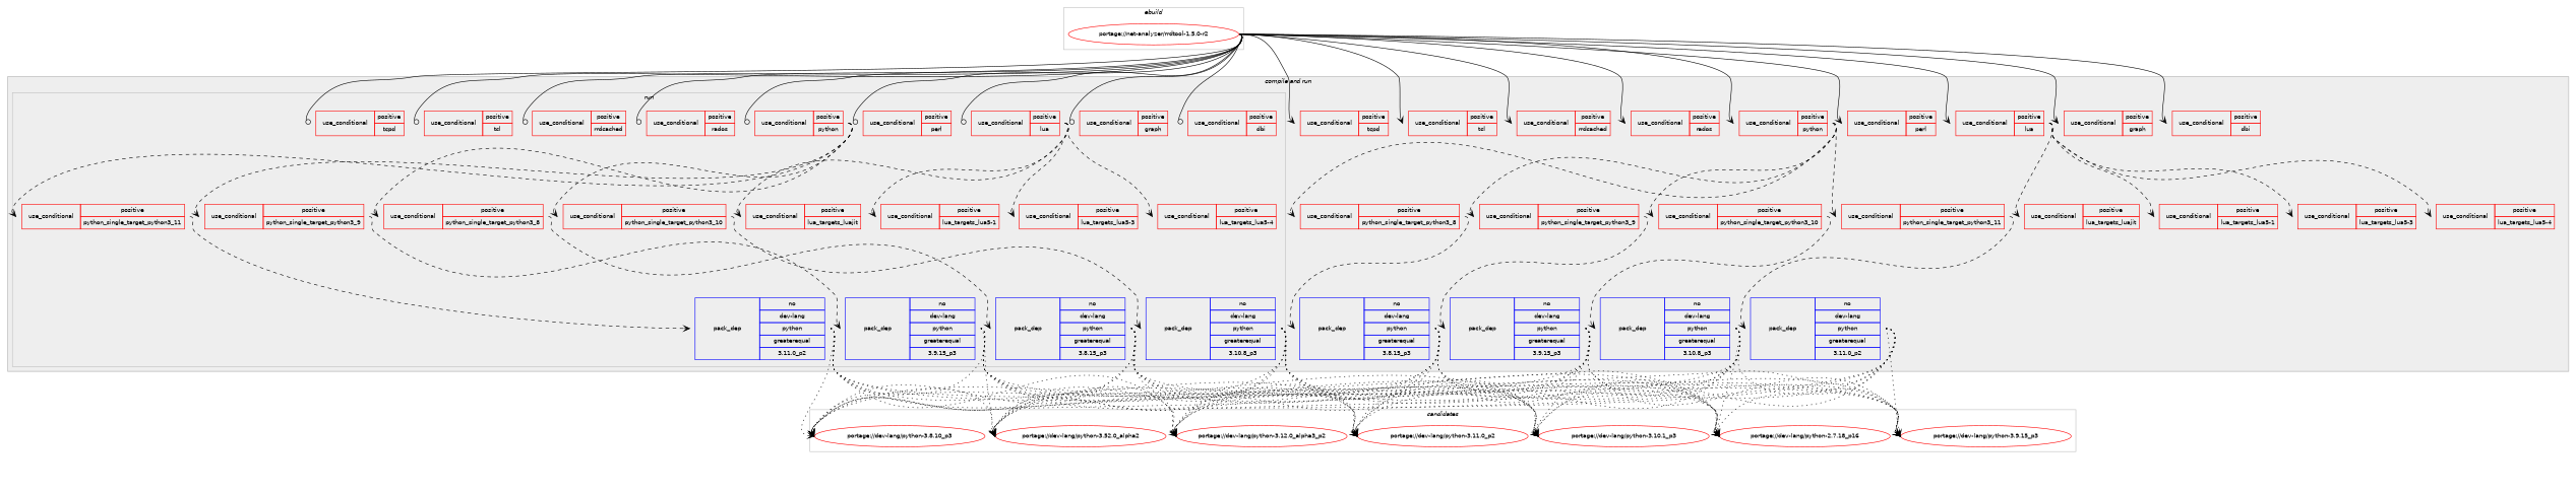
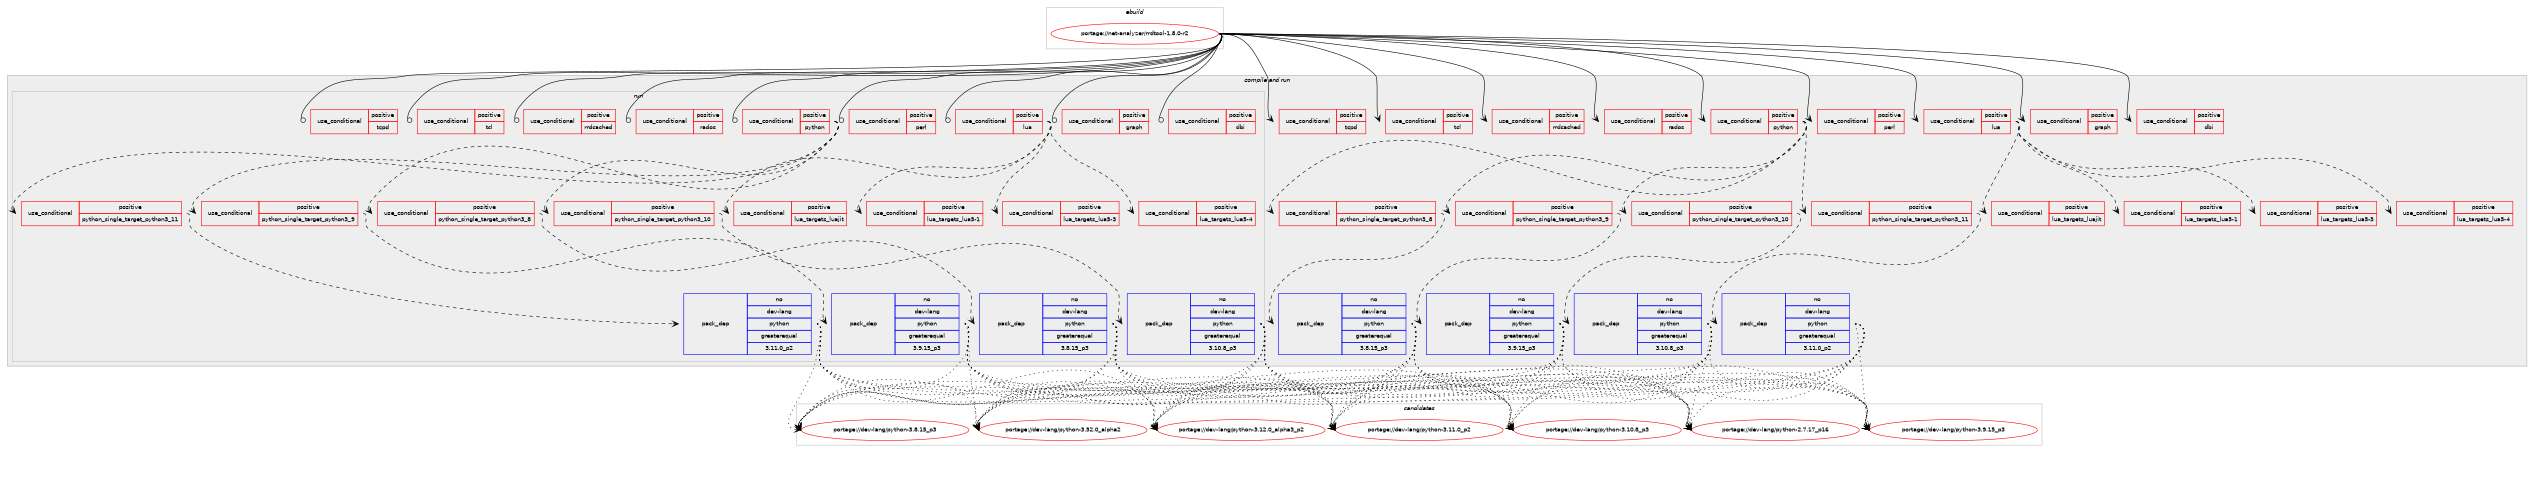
  digraph {
    compound=true
    concentrate=true
    fontname=Helvetica
    fontsize=10
    newrank=true
    rankdir=TB
    ranksep=1.5
    node [color=red fontname=Helvetica fontsize=10 shape=none]
    edge [arrowhead=vee headport=w style=dotted tailport=e weight=100]
-   n1 [label="portage://net-analyzer/rrdtool-1.5.0-r2" width=4 shape=""]
+   n1 [label="portage://net-analyzer/rrdtool-1.8.0-r2" width=4 shape=""]
    n2 [label=<<TABLE BORDER="0" CELLBORDER="1" CELLSPACING="0" CELLPADDING="4"><TR><TD ROWSPAN="3" CELLPADDING="10">use_conditional</TD></TR><TR><TD>positive</TD></TR><TR><TD>dbi</TD></TR></TABLE>>]
    n3 [label=<<TABLE BORDER="0" CELLBORDER="1" CELLSPACING="0" CELLPADDING="4"><TR><TD ROWSPAN="3" CELLPADDING="10">use_conditional</TD></TR><TR><TD>positive</TD></TR><TR><TD>graph</TD></TR></TABLE>>]
    n4 [label=<<TABLE BORDER="0" CELLBORDER="1" CELLSPACING="0" CELLPADDING="4"><TR><TD ROWSPAN="3" CELLPADDING="10">use_conditional</TD></TR><TR><TD>positive</TD></TR><TR><TD>lua_targets_luajit</TD></TR></TABLE>>]
    n5 [label=<<TABLE BORDER="0" CELLBORDER="1" CELLSPACING="0" CELLPADDING="4"><TR><TD ROWSPAN="3" CELLPADDING="10">use_conditional</TD></TR><TR><TD>positive</TD></TR><TR><TD>lua_targets_lua5-1</TD></TR></TABLE>>]
    n6 [label=<<TABLE BORDER="0" CELLBORDER="1" CELLSPACING="0" CELLPADDING="4"><TR><TD ROWSPAN="3" CELLPADDING="10">use_conditional</TD></TR><TR><TD>positive</TD></TR><TR><TD>lua_targets_lua5-3</TD></TR></TABLE>>]
    n7 [label=<<TABLE BORDER="0" CELLBORDER="1" CELLSPACING="0" CELLPADDING="4"><TR><TD ROWSPAN="3" CELLPADDING="10">use_conditional</TD></TR><TR><TD>positive</TD></TR><TR><TD>lua_targets_lua5-4</TD></TR></TABLE>>]
    n8 [label=<<TABLE BORDER="0" CELLBORDER="1" CELLSPACING="0" CELLPADDING="4"><TR><TD ROWSPAN="3" CELLPADDING="10">use_conditional</TD></TR><TR><TD>positive</TD></TR><TR><TD>lua</TD></TR></TABLE>>]
    n9 [label=<<TABLE BORDER="0" CELLBORDER="1" CELLSPACING="0" CELLPADDING="4"><TR><TD ROWSPAN="3" CELLPADDING="10">use_conditional</TD></TR><TR><TD>positive</TD></TR><TR><TD>perl</TD></TR></TABLE>>]
    n10 [color=blue label=<<TABLE BORDER="0" CELLBORDER="1" CELLSPACING="0" CELLPADDING="4" WIDTH="220"><TR><TD ROWSPAN="6" CELLPADDING="30">pack_dep</TD></TR><TR><TD WIDTH="110">no</TD></TR><TR><TD>dev-lang</TD></TR><TR><TD>python</TD></TR><TR><TD>greaterequal</TD></TR><TR><TD>3.8.15_p3</TD></TR></TABLE>>]
    n11 [label=<<TABLE BORDER="0" CELLBORDER="1" CELLSPACING="0" CELLPADDING="4"><TR><TD ROWSPAN="3" CELLPADDING="10">use_conditional</TD></TR><TR><TD>positive</TD></TR><TR><TD>python_single_target_python3_8</TD></TR></TABLE>>]
    n12 [color=blue label=<<TABLE BORDER="0" CELLBORDER="1" CELLSPACING="0" CELLPADDING="4" WIDTH="220"><TR><TD ROWSPAN="6" CELLPADDING="30">pack_dep</TD></TR><TR><TD WIDTH="110">no</TD></TR><TR><TD>dev-lang</TD></TR><TR><TD>python</TD></TR><TR><TD>greaterequal</TD></TR><TR><TD>3.9.15_p3</TD></TR></TABLE>>]
    n13 [label=<<TABLE BORDER="0" CELLBORDER="1" CELLSPACING="0" CELLPADDING="4"><TR><TD ROWSPAN="3" CELLPADDING="10">use_conditional</TD></TR><TR><TD>positive</TD></TR><TR><TD>python_single_target_python3_9</TD></TR></TABLE>>]
    n14 [color=blue label=<<TABLE BORDER="0" CELLBORDER="1" CELLSPACING="0" CELLPADDING="4" WIDTH="220"><TR><TD ROWSPAN="6" CELLPADDING="30">pack_dep</TD></TR><TR><TD WIDTH="110">no</TD></TR><TR><TD>dev-lang</TD></TR><TR><TD>python</TD></TR><TR><TD>greaterequal</TD></TR><TR><TD>3.10.8_p3</TD></TR></TABLE>>]
    n15 [label=<<TABLE BORDER="0" CELLBORDER="1" CELLSPACING="0" CELLPADDING="4"><TR><TD ROWSPAN="3" CELLPADDING="10">use_conditional</TD></TR><TR><TD>positive</TD></TR><TR><TD>python_single_target_python3_10</TD></TR></TABLE>>]
    n16 [color=blue label=<<TABLE BORDER="0" CELLBORDER="1" CELLSPACING="0" CELLPADDING="4" WIDTH="220"><TR><TD ROWSPAN="6" CELLPADDING="30">pack_dep</TD></TR><TR><TD WIDTH="110">no</TD></TR><TR><TD>dev-lang</TD></TR><TR><TD>python</TD></TR><TR><TD>greaterequal</TD></TR><TR><TD>3.11.0_p2</TD></TR></TABLE>>]
    n17 [label=<<TABLE BORDER="0" CELLBORDER="1" CELLSPACING="0" CELLPADDING="4"><TR><TD ROWSPAN="3" CELLPADDING="10">use_conditional</TD></TR><TR><TD>positive</TD></TR><TR><TD>python_single_target_python3_11</TD></TR></TABLE>>]
    n18 [label=<<TABLE BORDER="0" CELLBORDER="1" CELLSPACING="0" CELLPADDING="4"><TR><TD ROWSPAN="3" CELLPADDING="10">use_conditional</TD></TR><TR><TD>positive</TD></TR><TR><TD>python</TD></TR></TABLE>>]
    n19 [label=<<TABLE BORDER="0" CELLBORDER="1" CELLSPACING="0" CELLPADDING="4"><TR><TD ROWSPAN="3" CELLPADDING="10">use_conditional</TD></TR><TR><TD>positive</TD></TR><TR><TD>rados</TD></TR></TABLE>>]
    n20 [label=<<TABLE BORDER="0" CELLBORDER="1" CELLSPACING="0" CELLPADDING="4"><TR><TD ROWSPAN="3" CELLPADDING="10">use_conditional</TD></TR><TR><TD>positive</TD></TR><TR><TD>rrdcached</TD></TR></TABLE>>]
    n21 [label=<<TABLE BORDER="0" CELLBORDER="1" CELLSPACING="0" CELLPADDING="4"><TR><TD ROWSPAN="3" CELLPADDING="10">use_conditional</TD></TR><TR><TD>positive</TD></TR><TR><TD>tcl</TD></TR></TABLE>>]
    n22 [label=<<TABLE BORDER="0" CELLBORDER="1" CELLSPACING="0" CELLPADDING="4"><TR><TD ROWSPAN="3" CELLPADDING="10">use_conditional</TD></TR><TR><TD>positive</TD></TR><TR><TD>tcpd</TD></TR></TABLE>>]
    n23 [label=<<TABLE BORDER="0" CELLBORDER="1" CELLSPACING="0" CELLPADDING="4"><TR><TD ROWSPAN="3" CELLPADDING="10">use_conditional</TD></TR><TR><TD>positive</TD></TR><TR><TD>dbi</TD></TR></TABLE>>]
    n24 [label=<<TABLE BORDER="0" CELLBORDER="1" CELLSPACING="0" CELLPADDING="4"><TR><TD ROWSPAN="3" CELLPADDING="10">use_conditional</TD></TR><TR><TD>positive</TD></TR><TR><TD>graph</TD></TR></TABLE>>]
    n25 [label=<<TABLE BORDER="0" CELLBORDER="1" CELLSPACING="0" CELLPADDING="4"><TR><TD ROWSPAN="3" CELLPADDING="10">use_conditional</TD></TR><TR><TD>positive</TD></TR><TR><TD>lua_targets_luajit</TD></TR></TABLE>>]
    n26 [label=<<TABLE BORDER="0" CELLBORDER="1" CELLSPACING="0" CELLPADDING="4"><TR><TD ROWSPAN="3" CELLPADDING="10">use_conditional</TD></TR><TR><TD>positive</TD></TR><TR><TD>lua_targets_lua5-1</TD></TR></TABLE>>]
    n27 [label=<<TABLE BORDER="0" CELLBORDER="1" CELLSPACING="0" CELLPADDING="4"><TR><TD ROWSPAN="3" CELLPADDING="10">use_conditional</TD></TR><TR><TD>positive</TD></TR><TR><TD>lua_targets_lua5-3</TD></TR></TABLE>>]
    n28 [label=<<TABLE BORDER="0" CELLBORDER="1" CELLSPACING="0" CELLPADDING="4"><TR><TD ROWSPAN="3" CELLPADDING="10">use_conditional</TD></TR><TR><TD>positive</TD></TR><TR><TD>lua_targets_lua5-4</TD></TR></TABLE>>]
    n29 [label=<<TABLE BORDER="0" CELLBORDER="1" CELLSPACING="0" CELLPADDING="4"><TR><TD ROWSPAN="3" CELLPADDING="10">use_conditional</TD></TR><TR><TD>positive</TD></TR><TR><TD>lua</TD></TR></TABLE>>]
    n30 [label=<<TABLE BORDER="0" CELLBORDER="1" CELLSPACING="0" CELLPADDING="4"><TR><TD ROWSPAN="3" CELLPADDING="10">use_conditional</TD></TR><TR><TD>positive</TD></TR><TR><TD>perl</TD></TR></TABLE>>]
    n31 [color=blue label=<<TABLE BORDER="0" CELLBORDER="1" CELLSPACING="0" CELLPADDING="4" WIDTH="220"><TR><TD ROWSPAN="6" CELLPADDING="30">pack_dep</TD></TR><TR><TD WIDTH="110">no</TD></TR><TR><TD>dev-lang</TD></TR><TR><TD>python</TD></TR><TR><TD>greaterequal</TD></TR><TR><TD>3.11.0_p2</TD></TR></TABLE>>]
    n32 [label=<<TABLE BORDER="0" CELLBORDER="1" CELLSPACING="0" CELLPADDING="4"><TR><TD ROWSPAN="3" CELLPADDING="10">use_conditional</TD></TR><TR><TD>positive</TD></TR><TR><TD>python_single_target_python3_11</TD></TR></TABLE>>]
    n33 [color=blue label=<<TABLE BORDER="0" CELLBORDER="1" CELLSPACING="0" CELLPADDING="4" WIDTH="220"><TR><TD ROWSPAN="6" CELLPADDING="30">pack_dep</TD></TR><TR><TD WIDTH="110">no</TD></TR><TR><TD>dev-lang</TD></TR><TR><TD>python</TD></TR><TR><TD>greaterequal</TD></TR><TR><TD>3.9.15_p3</TD></TR></TABLE>>]
    n34 [label=<<TABLE BORDER="0" CELLBORDER="1" CELLSPACING="0" CELLPADDING="4"><TR><TD ROWSPAN="3" CELLPADDING="10">use_conditional</TD></TR><TR><TD>positive</TD></TR><TR><TD>python_single_target_python3_9</TD></TR></TABLE>>]
    n35 [color=blue label=<<TABLE BORDER="0" CELLBORDER="1" CELLSPACING="0" CELLPADDING="4" WIDTH="220"><TR><TD ROWSPAN="6" CELLPADDING="30">pack_dep</TD></TR><TR><TD WIDTH="110">no</TD></TR><TR><TD>dev-lang</TD></TR><TR><TD>python</TD></TR><TR><TD>greaterequal</TD></TR><TR><TD>3.8.15_p3</TD></TR></TABLE>>]
    n36 [label=<<TABLE BORDER="0" CELLBORDER="1" CELLSPACING="0" CELLPADDING="4"><TR><TD ROWSPAN="3" CELLPADDING="10">use_conditional</TD></TR><TR><TD>positive</TD></TR><TR><TD>python_single_target_python3_8</TD></TR></TABLE>>]
    n37 [color=blue label=<<TABLE BORDER="0" CELLBORDER="1" CELLSPACING="0" CELLPADDING="4" WIDTH="220"><TR><TD ROWSPAN="6" CELLPADDING="30">pack_dep</TD></TR><TR><TD WIDTH="110">no</TD></TR><TR><TD>dev-lang</TD></TR><TR><TD>python</TD></TR><TR><TD>greaterequal</TD></TR><TR><TD>3.10.8_p3</TD></TR></TABLE>>]
    n38 [label=<<TABLE BORDER="0" CELLBORDER="1" CELLSPACING="0" CELLPADDING="4"><TR><TD ROWSPAN="3" CELLPADDING="10">use_conditional</TD></TR><TR><TD>positive</TD></TR><TR><TD>python_single_target_python3_10</TD></TR></TABLE>>]
    n39 [label=<<TABLE BORDER="0" CELLBORDER="1" CELLSPACING="0" CELLPADDING="4"><TR><TD ROWSPAN="3" CELLPADDING="10">use_conditional</TD></TR><TR><TD>positive</TD></TR><TR><TD>python</TD></TR></TABLE>>]
    n40 [label=<<TABLE BORDER="0" CELLBORDER="1" CELLSPACING="0" CELLPADDING="4"><TR><TD ROWSPAN="3" CELLPADDING="10">use_conditional</TD></TR><TR><TD>positive</TD></TR><TR><TD>rados</TD></TR></TABLE>>]
    n41 [label=<<TABLE BORDER="0" CELLBORDER="1" CELLSPACING="0" CELLPADDING="4"><TR><TD ROWSPAN="3" CELLPADDING="10">use_conditional</TD></TR><TR><TD>positive</TD></TR><TR><TD>rrdcached</TD></TR></TABLE>>]
    n42 [label=<<TABLE BORDER="0" CELLBORDER="1" CELLSPACING="0" CELLPADDING="4"><TR><TD ROWSPAN="3" CELLPADDING="10">use_conditional</TD></TR><TR><TD>positive</TD></TR><TR><TD>tcl</TD></TR></TABLE>>]
    n43 [label=<<TABLE BORDER="0" CELLBORDER="1" CELLSPACING="0" CELLPADDING="4"><TR><TD ROWSPAN="3" CELLPADDING="10">use_conditional</TD></TR><TR><TD>positive</TD></TR><TR><TD>tcpd</TD></TR></TABLE>>]
-   n44 [label="portage://dev-lang/python-2.7.18_p16" width=4 shape=""]
-   n45 [label="portage://dev-lang/python-3.10.1_p3" width=4 shape=""]
+   n44 [label="portage://dev-lang/python-2.7.17_p16" width=4 shape=""]
+   n45 [label="portage://dev-lang/python-3.10.8_p3" width=4 shape=""]
    n46 [label="portage://dev-lang/python-3.11.0_p2" width=4 shape=""]
    n47 [label="portage://dev-lang/python-3.12.0_alpha3_p2" width=4 shape=""]
    n48 [label="portage://dev-lang/python-3.52.0_alpha2" width=4 shape=""]
-   n49 [label="portage://dev-lang/python-3.8.10_p3" width=4 shape=""]
+   n49 [label="portage://dev-lang/python-3.8.15_p3" width=4 shape=""]
    n50 [label="portage://dev-lang/python-3.9.15_p3" width=4 shape=""]
    subgraph cluster_1 {
      color=gray
      label=<<i>ebuild</i>>
      n1
    }
    subgraph cluster_2 {
      color=gray
      label=<<i>dependencies</i>>
      subgraph cluster_3 {
        color=gray
        fillcolor="#eeeeee"
        label=<<i>compile</i>>
        style=filled
        subgraph sub_4 {
          color=gray
          fillcolor="#eeeeee"
          label=<<i>compile</i>>
          style=filled
          n2
        }
        subgraph sub_5 {
          color=gray
          fillcolor="#eeeeee"
          label=<<i>compile</i>>
          style=filled
          n3
        }
        subgraph sub_6 {
          color=gray
          fillcolor="#eeeeee"
          label=<<i>compile</i>>
          style=filled
          n8
          subgraph sub_7 {
            color=gray
            fillcolor="#eeeeee"
            label=<<i>compile</i>>
            style=filled
            n4
          }
          subgraph sub_8 {
            color=gray
            fillcolor="#eeeeee"
            label=<<i>compile</i>>
            style=filled
            n5
          }
          subgraph sub_9 {
            color=gray
            fillcolor="#eeeeee"
            label=<<i>compile</i>>
            style=filled
            n6
          }
          subgraph sub_10 {
            color=gray
            fillcolor="#eeeeee"
            label=<<i>compile</i>>
            style=filled
            n7
          }
        }
        subgraph sub_11 {
          color=gray
          fillcolor="#eeeeee"
          label=<<i>compile</i>>
          style=filled
          n9
        }
        subgraph sub_12 {
          color=gray
          fillcolor="#eeeeee"
          label=<<i>compile</i>>
          style=filled
          n18
          subgraph sub_13 {
            color=gray
            fillcolor="#eeeeee"
            label=<<i>compile</i>>
            style=filled
            n11
            subgraph sub_14 {
              color=gray
              fillcolor="#eeeeee"
              label=<<i>compile</i>>
              style=filled
              n10
            }
          }
          subgraph sub_15 {
            color=gray
            fillcolor="#eeeeee"
            label=<<i>compile</i>>
            style=filled
            n13
            subgraph sub_16 {
              color=gray
              fillcolor="#eeeeee"
              label=<<i>compile</i>>
              style=filled
              n12
            }
          }
          subgraph sub_17 {
            color=gray
            fillcolor="#eeeeee"
            label=<<i>compile</i>>
            style=filled
            n15
            subgraph sub_18 {
              color=gray
              fillcolor="#eeeeee"
              label=<<i>compile</i>>
              style=filled
              n14
            }
          }
          subgraph sub_19 {
            color=gray
            fillcolor="#eeeeee"
            label=<<i>compile</i>>
            style=filled
            n17
            subgraph sub_20 {
              color=gray
              fillcolor="#eeeeee"
              label=<<i>compile</i>>
              style=filled
              n16
            }
          }
        }
        subgraph sub_21 {
          color=gray
          fillcolor="#eeeeee"
          label=<<i>compile</i>>
          style=filled
          n19
        }
        subgraph sub_22 {
          color=gray
          fillcolor="#eeeeee"
          label=<<i>compile</i>>
          style=filled
          n20
        }
        subgraph sub_23 {
          color=gray
          fillcolor="#eeeeee"
          label=<<i>compile</i>>
          style=filled
          n21
        }
        subgraph sub_24 {
          color=gray
          fillcolor="#eeeeee"
          label=<<i>compile</i>>
          style=filled
          n22
        }
      }
      subgraph cluster_25 {
        color=gray
        fillcolor="#eeeeee"
        label=<<i>compile and run</i>>
        style=filled
      }
      subgraph cluster_26 {
        color=gray
        fillcolor="#eeeeee"
        label=<<i>run</i>>
        style=filled
        subgraph sub_27 {
          color=gray
          fillcolor="#eeeeee"
          label=<<i>run</i>>
          style=filled
          n23
        }
        subgraph sub_28 {
          color=gray
          fillcolor="#eeeeee"
          label=<<i>run</i>>
          style=filled
          n24
        }
        subgraph sub_29 {
          color=gray
          fillcolor="#eeeeee"
          label=<<i>run</i>>
          style=filled
          n29
          subgraph sub_30 {
            color=gray
            fillcolor="#eeeeee"
            label=<<i>run</i>>
            style=filled
            n25
          }
          subgraph sub_31 {
            color=gray
            fillcolor="#eeeeee"
            label=<<i>run</i>>
            style=filled
            n26
          }
          subgraph sub_32 {
            color=gray
            fillcolor="#eeeeee"
            label=<<i>run</i>>
            style=filled
            n27
          }
          subgraph sub_33 {
            color=gray
            fillcolor="#eeeeee"
            label=<<i>run</i>>
            style=filled
            n28
          }
        }
        subgraph sub_34 {
          color=gray
          fillcolor="#eeeeee"
          label=<<i>run</i>>
          style=filled
          n30
        }
        subgraph sub_35 {
          color=gray
          fillcolor="#eeeeee"
          label=<<i>run</i>>
          style=filled
          n39
          subgraph sub_36 {
            color=gray
            fillcolor="#eeeeee"
            label=<<i>run</i>>
            style=filled
            n32
            subgraph sub_37 {
              color=gray
              fillcolor="#eeeeee"
              label=<<i>run</i>>
              style=filled
              n31
            }
          }
          subgraph sub_38 {
            color=gray
            fillcolor="#eeeeee"
            label=<<i>run</i>>
            style=filled
            n34
            subgraph sub_39 {
              color=gray
              fillcolor="#eeeeee"
              label=<<i>run</i>>
              style=filled
              n33
            }
          }
          subgraph sub_40 {
            color=gray
            fillcolor="#eeeeee"
            label=<<i>run</i>>
            style=filled
            n36
            subgraph sub_41 {
              color=gray
              fillcolor="#eeeeee"
              label=<<i>run</i>>
              style=filled
              n35
            }
          }
          subgraph sub_42 {
            color=gray
            fillcolor="#eeeeee"
            label=<<i>run</i>>
            style=filled
            n38
            subgraph sub_43 {
              color=gray
              fillcolor="#eeeeee"
              label=<<i>run</i>>
              style=filled
              n37
            }
          }
        }
        subgraph sub_44 {
          color=gray
          fillcolor="#eeeeee"
          label=<<i>run</i>>
          style=filled
          n40
        }
        subgraph sub_45 {
          color=gray
          fillcolor="#eeeeee"
          label=<<i>run</i>>
          style=filled
          n41
        }
        subgraph sub_46 {
          color=gray
          fillcolor="#eeeeee"
          label=<<i>run</i>>
          style=filled
          n42
        }
        subgraph sub_47 {
          color=gray
          fillcolor="#eeeeee"
          label=<<i>run</i>>
          style=filled
          n43
        }
      }
    }
    subgraph cluster_48 {
      color=gray
      label=<<i>candidates</i>>
      rank=same
      subgraph sub_49 {
        color=black
        label=<<i>candidates</i>>
        nodesep=1
        rank=same
        n44
        n45
        n46
        n47
        n48
        n49
        n50
      }
      subgraph sub_50 {
        color=black
        label=<<i>candidates</i>>
        nodesep=1
        rank=same
        n44
        n45
        n46
        n47
        n48
        n49
        n50
      }
      subgraph sub_51 {
        color=black
        label=<<i>candidates</i>>
        nodesep=1
        rank=same
        n44
        n45
        n46
        n47
        n48
        n49
        n50
      }
      subgraph sub_52 {
        color=black
        label=<<i>candidates</i>>
        nodesep=1
        rank=same
        n44
        n45
        n46
        n47
        n48
        n49
        n50
      }
      subgraph sub_53 {
        color=black
        label=<<i>candidates</i>>
        nodesep=1
        rank=same
        n44
        n45
        n46
        n47
        n48
        n49
        n50
      }
      subgraph sub_54 {
        color=black
        label=<<i>candidates</i>>
        nodesep=1
        rank=same
        n44
        n45
        n46
        n47
        n48
        n49
        n50
      }
      subgraph sub_55 {
        color=black
        label=<<i>candidates</i>>
        nodesep=1
        rank=same
        n44
        n45
        n46
        n47
        n48
        n49
        n50
      }
      subgraph sub_56 {
        color=black
        label=<<i>candidates</i>>
        nodesep=1
        rank=same
        n44
        n45
        n46
        n47
        n48
        n49
        n50
      }
    }
    n1 -> n2 [style=solid weight=20]
    n1 -> n3 [style=solid weight=20]
    n1 -> n8 [style=solid weight=20]
    n1 -> n9 [style=solid weight=20]
    n1 -> n18 [style=solid weight=20]
    n1 -> n19 [style=solid weight=20]
    n1 -> n20 [style=solid weight=20]
    n1 -> n21 [style=solid weight=20]
    n1 -> n22 [style=solid weight=20]
    n1 -> n23 [arrowhead=odot style=solid weight=20]
    n1 -> n24 [arrowhead=odot style=solid weight=20]
    n1 -> n29 [arrowhead=odot style=solid weight=20]
    n1 -> n30 [arrowhead=odot style=solid weight=20]
    n1 -> n39 [arrowhead=odot style=solid weight=20]
    n1 -> n40 [arrowhead=odot style=solid weight=20]
    n1 -> n41 [arrowhead=odot style=solid weight=20]
    n1 -> n42 [arrowhead=odot style=solid weight=20]
    n1 -> n43 [arrowhead=odot style=solid weight=20]
    n8 -> n4 [style=dashed weight=20]
    n8 -> n5 [style=dashed weight=20]
    n8 -> n6 [style=dashed weight=20]
    n8 -> n7 [style=dashed weight=20]
    n10 -> n44
    n10 -> n45
    n10 -> n46
    n10 -> n47
    n10 -> n48
    n10 -> n49
    n10 -> n50
    n11 -> n10 [style=dashed weight=20]
    n12 -> n44
    n12 -> n45
    n12 -> n46
    n12 -> n47
    n12 -> n48
    n12 -> n49
    n12 -> n50
    n13 -> n12 [style=dashed weight=20]
    n14 -> n44
    n14 -> n45
    n14 -> n46
    n14 -> n47
    n14 -> n48
    n14 -> n49
    n14 -> n50
    n15 -> n14 [style=dashed weight=20]
    n16 -> n44
    n16 -> n45
    n16 -> n46
    n16 -> n47
    n16 -> n48
    n16 -> n49
    n16 -> n50
    n17 -> n16 [style=dashed weight=20]
    n18 -> n11 [style=dashed weight=20]
    n18 -> n13 [style=dashed weight=20]
    n18 -> n15 [style=dashed weight=20]
    n18 -> n17 [style=dashed weight=20]
    n29 -> n25 [style=dashed weight=20]
    n29 -> n26 [style=dashed weight=20]
    n29 -> n27 [style=dashed weight=20]
    n29 -> n28 [style=dashed weight=20]
    n31 -> n44
    n31 -> n45
    n31 -> n46
    n31 -> n47
    n31 -> n48
    n31 -> n49
    n31 -> n50
    n32 -> n31 [style=dashed weight=20]
    n33 -> n44
    n33 -> n45
    n33 -> n46
    n33 -> n47
    n33 -> n48
    n33 -> n49
    n33 -> n50
    n34 -> n33 [style=dashed weight=20]
    n35 -> n44
    n35 -> n45
    n35 -> n46
    n35 -> n47
    n35 -> n48
    n35 -> n49
    n35 -> n50
    n36 -> n35 [style=dashed weight=20]
    n37 -> n44
    n37 -> n45
    n37 -> n46
    n37 -> n47
    n37 -> n48
    n37 -> n49
    n37 -> n50
    n38 -> n37 [style=dashed weight=20]
    n39 -> n32 [style=dashed weight=20]
    n39 -> n34 [style=dashed weight=20]
    n39 -> n36 [style=dashed weight=20]
    n39 -> n38 [style=dashed weight=20]
  }
